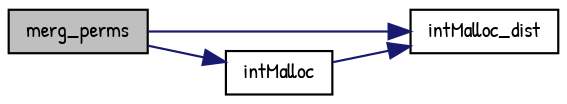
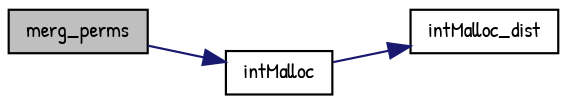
  digraph {
    fontname="Patrick Hand"
    rankdir=LR
    node [color=black fillcolor=white fontname="Patrick Hand" fontsize=10 shape=record style=filled]
    edge [color=midnightblue fontname="Patrick Hand" fontsize=10 labelfontname=Helvetica labelfontsize=10 style=solid]
    n1 [fillcolor=grey75 fontcolor=black height=0.2 label=merg_perms width=0.4]
    n2 [height=0.2 label=intMalloc_dist width=0.4]
    n3 [height=0.2 label=intMalloc width=0.4]
-   n1 -> n2
    n1 -> n3
    n3 -> n2
  }
